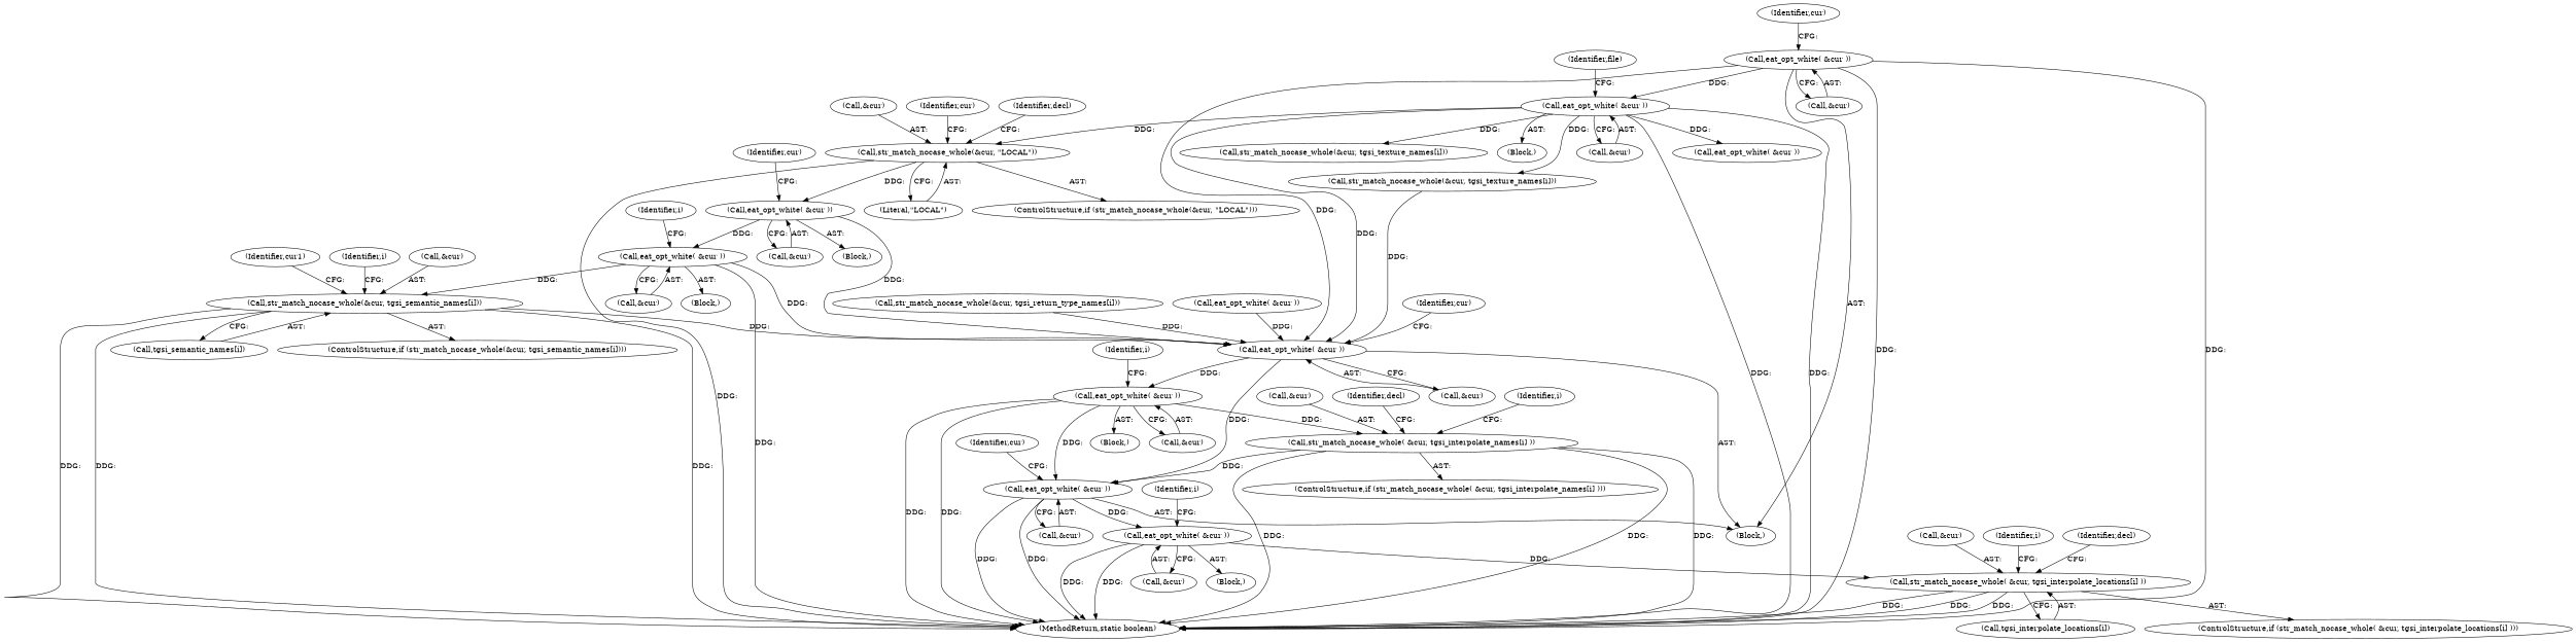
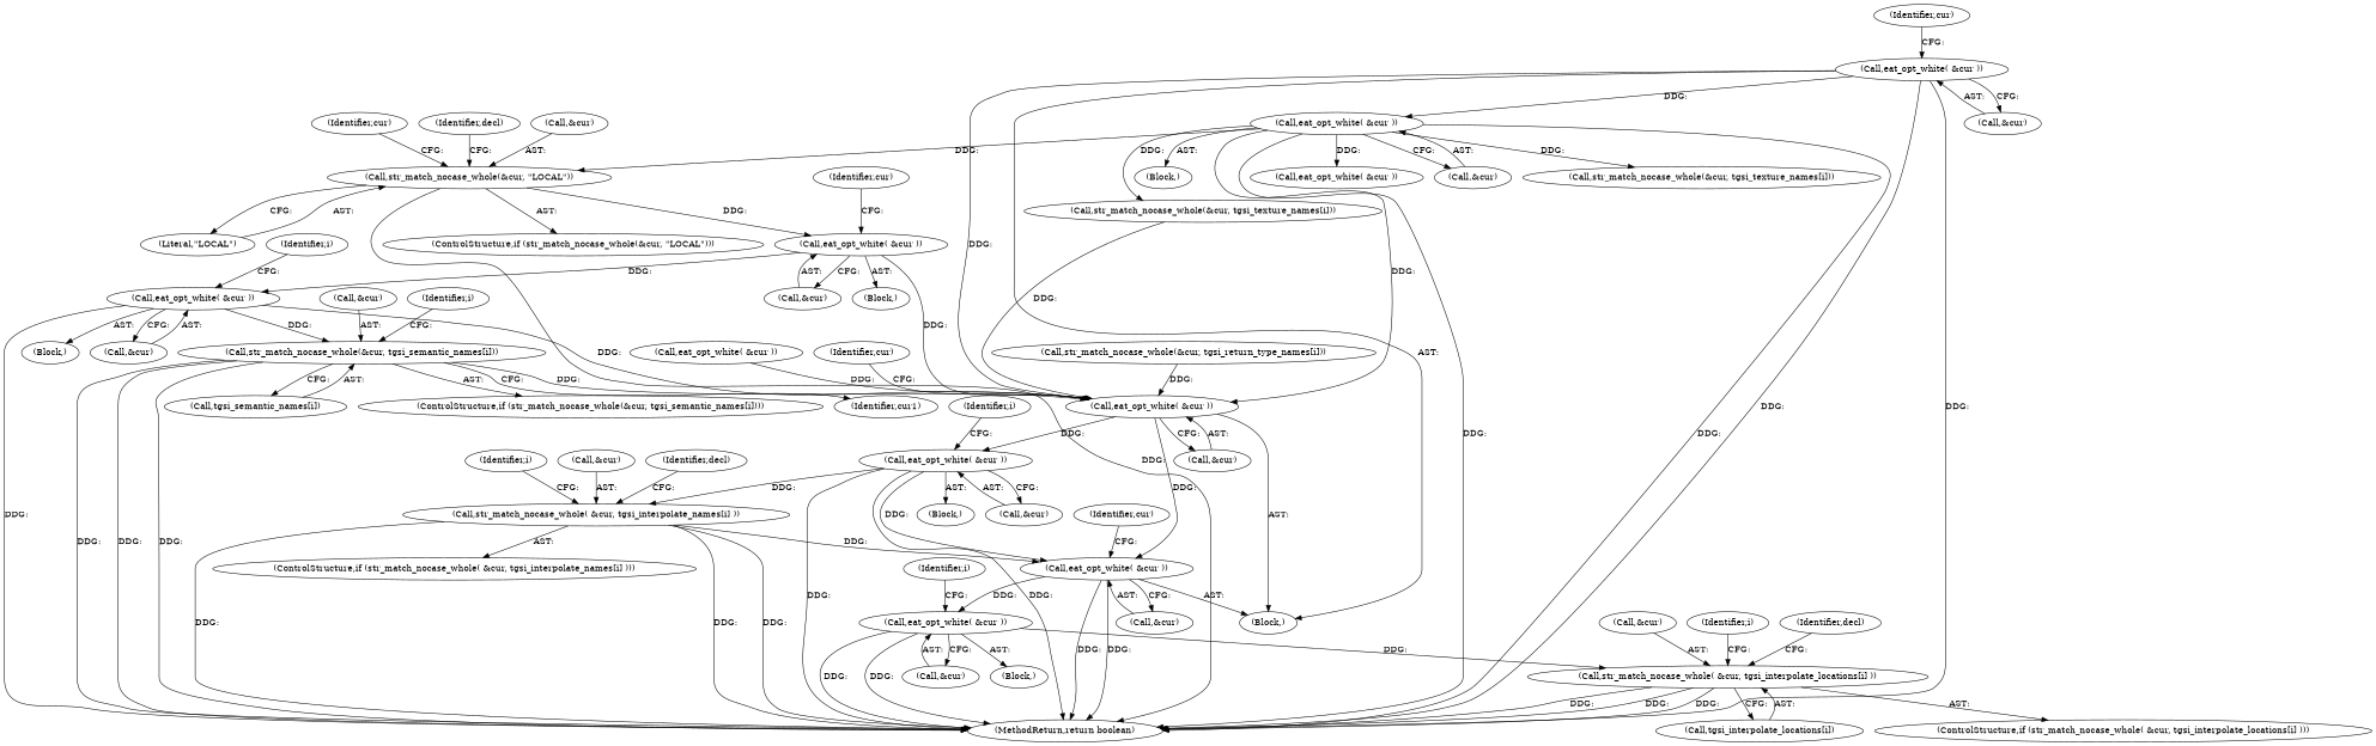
  digraph {
    n1 [label="(Call,eat_opt_white( &cur ))"]
    n2 [label="(Call,str_match_nocase_whole(&cur, tgsi_semantic_names[i]))"]
    n3 [label="(Call,eat_opt_white( &cur ))"]
    n4 [label="(Block,)"]
-   n5 [label="(MethodReturn,static boolean)"]
+   n5 [label="(MethodReturn,return boolean)"]
    n6 [label="(Call,&cur)"]
    n7 [label="(Call,tgsi_semantic_names[i])"]
    n8 [label="(ControlStructure,if (str_match_nocase_whole(&cur, tgsi_semantic_names[i])))"]
    n9 [label="(Block,)"]
    n10 [label="(Call,eat_opt_white( &cur ))"]
    n11 [label="(Call,eat_opt_white( &cur ))"]
    n12 [label="(Call,&cur)"]
    n13 [label="(Call,eat_opt_white( &cur ))"]
    n14 [label="(Call,&cur)"]
    n15 [label="(Block,)"]
    n16 [label="(Call,str_match_nocase_whole(&cur, \"LOCAL\"))"]
    n17 [label="(Literal,\"LOCAL\")"]
    n18 [label="(ControlStructure,if (str_match_nocase_whole(&cur, \"LOCAL\")))"]
    n19 [label="(Call,eat_opt_white( &cur ))"]
    n20 [label="(Call,&cur)"]
    n21 [label="(Call,str_match_nocase_whole(&cur, tgsi_texture_names[i]))"]
    n22 [label="(Call,str_match_nocase_whole(&cur, tgsi_texture_names[i]))"]
    n23 [label="(Block,)"]
    n24 [label="(Call,eat_opt_white( &cur ))"]
    n25 [label="(Call,eat_opt_white( &cur ))"]
    n26 [label="(Call,&cur)"]
    n27 [label="(Call,str_match_nocase_whole( &cur, tgsi_interpolate_names[i] ))"]
    n28 [label="(Block,)"]
    n29 [label="(Call,&cur)"]
    n30 [label="(Call,eat_opt_white( &cur ))"]
    n31 [label="(Call,&cur)"]
    n32 [label="(ControlStructure,if (str_match_nocase_whole( &cur, tgsi_interpolate_names[i] )))"]
    n33 [label="(Call,str_match_nocase_whole( &cur, tgsi_interpolate_locations[i] ))"]
    n34 [label="(Block,)"]
    n35 [label="(Call,&cur)"]
    n36 [label="(ControlStructure,if (str_match_nocase_whole( &cur, tgsi_interpolate_locations[i] )))"]
    n37 [label="(Call,tgsi_interpolate_locations[i])"]
    n38 [label="(Identifier,cur)"]
    n39 [label="(Call,&cur)"]
    n40 [label="(Identifier,cur1)"]
    n41 [label="(Identifier,i)"]
    n42 [label="(Identifier,cur)"]
    n43 [label="(Call,&cur)"]
    n44 [label="(Identifier,decl)"]
    n45 [label="(Call,str_match_nocase_whole(&cur, tgsi_return_type_names[i]))"]
    n46 [label="(Identifier,i)"]
    n47 [label="(Call,eat_opt_white( &cur ))"]
    n48 [label="(Identifier,i)"]
    n49 [label="(Identifier,i)"]
    n50 [label="(Identifier,cur)"]
    n51 [label="(Identifier,i)"]
    n52 [label="(Identifier,decl)"]
    n53 [label="(Identifier,i)"]
    n54 [label="(Identifier,decl)"]
    n55 [label="(Call,&cur)"]
    n56 [label="(Identifier,cur)"]
    n57 [label="(Call,&cur)"]
    n58 [label="(Identifier,cur)"]
-   n59 [label="(Identifier,file)"]
    n1 -> n2 [label="DDG: "]
    n1 -> n3 [label="DDG: "]
    n1 -> n4 [label="AST: "]
    n1 -> n5 [label="DDG: "]
    n1 -> n6 [label="CFG: "]
    n2 -> n3 [label="DDG: "]
    n2 -> n5 [label="DDG: "]
    n2 -> n5 [label="DDG: "]
    n2 -> n5 [label="DDG: "]
    n2 -> n7 [label="CFG: "]
    n2 -> n8 [label="AST: "]
    n3 -> n9 [label="AST: "]
    n3 -> n10 [label="DDG: "]
    n3 -> n11 [label="DDG: "]
    n3 -> n12 [label="CFG: "]
    n6 -> n1 [label="AST: "]
    n7 -> n2 [label="AST: "]
    n10 -> n5 [label="DDG: "]
    n10 -> n5 [label="DDG: "]
    n10 -> n11 [label="DDG: "]
    n10 -> n27 [label="DDG: "]
    n10 -> n28 [label="AST: "]
    n10 -> n29 [label="CFG: "]
    n11 -> n5 [label="DDG: "]
    n11 -> n5 [label="DDG: "]
    n11 -> n9 [label="AST: "]
    n11 -> n30 [label="DDG: "]
    n11 -> n31 [label="CFG: "]
    n12 -> n3 [label="AST: "]
    n13 -> n1 [label="DDG: "]
    n13 -> n3 [label="DDG: "]
    n13 -> n14 [label="CFG: "]
    n13 -> n15 [label="AST: "]
    n14 -> n13 [label="AST: "]
    n16 -> n5 [label="DDG: "]
    n16 -> n13 [label="DDG: "]
    n16 -> n17 [label="CFG: "]
    n16 -> n18 [label="AST: "]
    n17 -> n16 [label="AST: "]
    n19 -> n3 [label="DDG: "]
    n19 -> n5 [label="DDG: "]
    n19 -> n5 [label="DDG: "]
    n19 -> n16 [label="DDG: "]
    n19 -> n20 [label="CFG: "]
    n19 -> n21 [label="DDG: "]
    n19 -> n22 [label="DDG: "]
    n19 -> n23 [label="AST: "]
    n19 -> n24 [label="DDG: "]
    n20 -> n19 [label="AST: "]
    n22 -> n3 [label="DDG: "]
    n25 -> n3 [label="DDG: "]
    n25 -> n5 [label="DDG: "]
    n25 -> n5 [label="DDG: "]
    n25 -> n9 [label="AST: "]
    n25 -> n19 [label="DDG: "]
    n25 -> n26 [label="CFG: "]
    n26 -> n25 [label="AST: "]
    n27 -> n5 [label="DDG: "]
    n27 -> n5 [label="DDG: "]
    n27 -> n5 [label="DDG: "]
    n27 -> n11 [label="DDG: "]
    n27 -> n32 [label="AST: "]
    n29 -> n10 [label="AST: "]
    n30 -> n5 [label="DDG: "]
    n30 -> n5 [label="DDG: "]
    n30 -> n33 [label="DDG: "]
    n30 -> n34 [label="AST: "]
    n30 -> n35 [label="CFG: "]
    n31 -> n11 [label="AST: "]
    n33 -> n5 [label="DDG: "]
    n33 -> n5 [label="DDG: "]
    n33 -> n5 [label="DDG: "]
    n33 -> n36 [label="AST: "]
    n33 -> n37 [label="CFG: "]
    n35 -> n30 [label="AST: "]
    n37 -> n33 [label="AST: "]
    n38 -> n3 [label="CFG: "]
    n39 -> n27 [label="AST: "]
-   n40 -> n2 [label="CFG: "]
+   n2 -> n40 [label="CFG: "]
    n41 -> n2 [label="CFG: "]
    n42 -> n25 [label="CFG: "]
    n43 -> n33 [label="AST: "]
    n44 -> n16 [label="CFG: "]
    n45 -> n3 [label="DDG: "]
    n46 -> n30 [label="CFG: "]
    n47 -> n3 [label="DDG: "]
    n48 -> n33 [label="CFG: "]
    n49 -> n1 [label="CFG: "]
    n50 -> n13 [label="CFG: "]
    n51 -> n10 [label="CFG: "]
    n52 -> n27 [label="CFG: "]
    n53 -> n27 [label="CFG: "]
    n54 -> n33 [label="CFG: "]
    n55 -> n2 [label="AST: "]
    n56 -> n11 [label="CFG: "]
    n57 -> n16 [label="AST: "]
    n58 -> n16 [label="CFG: "]
-   n59 -> n19 [label="CFG: "]
  }
